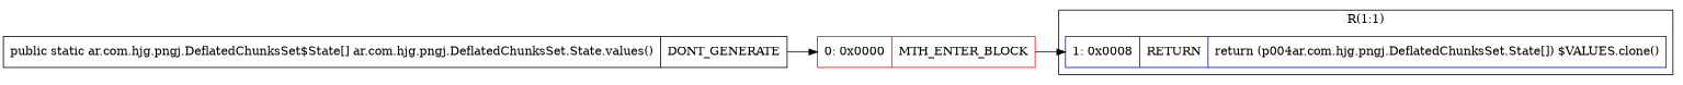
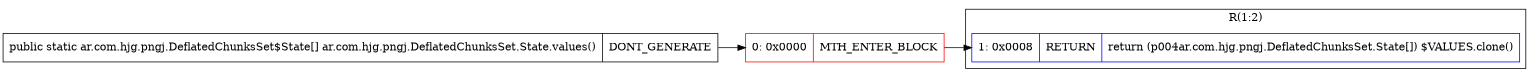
  digraph {
    rankdir=LR
    node [shape=record]
    n1 [color=blue label="{1\:\ 0x0008|RETURN\l|return (p004ar.com.hjg.pngj.DeflatedChunksSet.State[]) $VALUES.clone()\l}"]
    n2 [color=red label="{0\:\ 0x0000|MTH_ENTER_BLOCK\l}"]
    n3 [label="{public static ar.com.hjg.pngj.DeflatedChunksSet$State[] ar.com.hjg.pngj.DeflatedChunksSet.State.values()  | DONT_GENERATE\l}"]
    subgraph cluster_1 {
-     label="R(1:1)"
+     label="R(1:2)"
      n1
    }
    n2 -> n1
    n3 -> n2
  }
